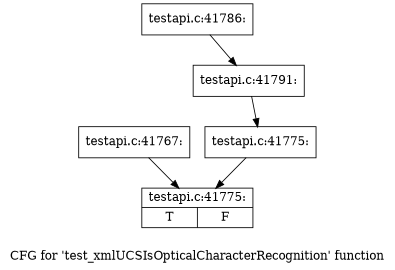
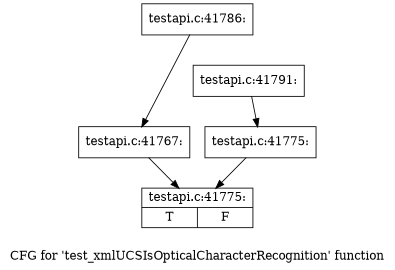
  digraph {
    label="CFG for 'test_xmlUCSIsOpticalCharacterRecognition' function"
    node [shape=record]
    n1 [label="{testapi.c:41767:}"]
    n2 [label="{testapi.c:41775:|{<s0>T|<s1>F}}"]
    n3 [label="{testapi.c:41786:}"]
    n4 [label="{testapi.c:41791:}"]
    n5 [label="{testapi.c:41775:}"]
    n1 -> n2
-   n3 -> n4
+   n3 -> n1
    n4 -> n5
    n5 -> n2
  }
